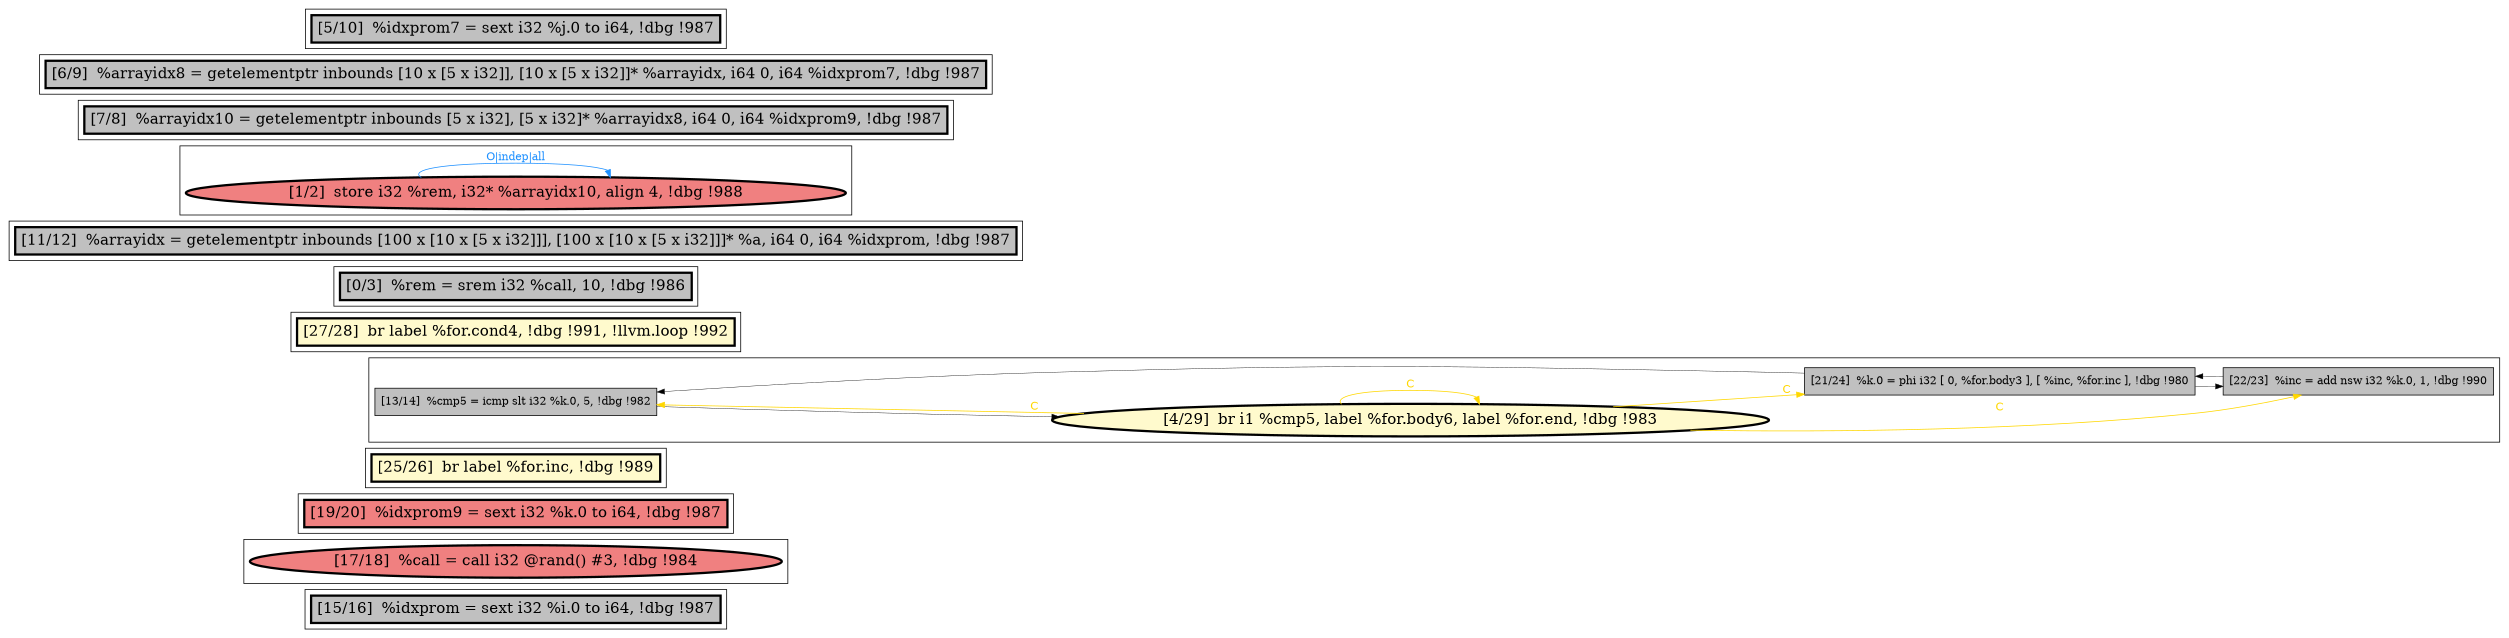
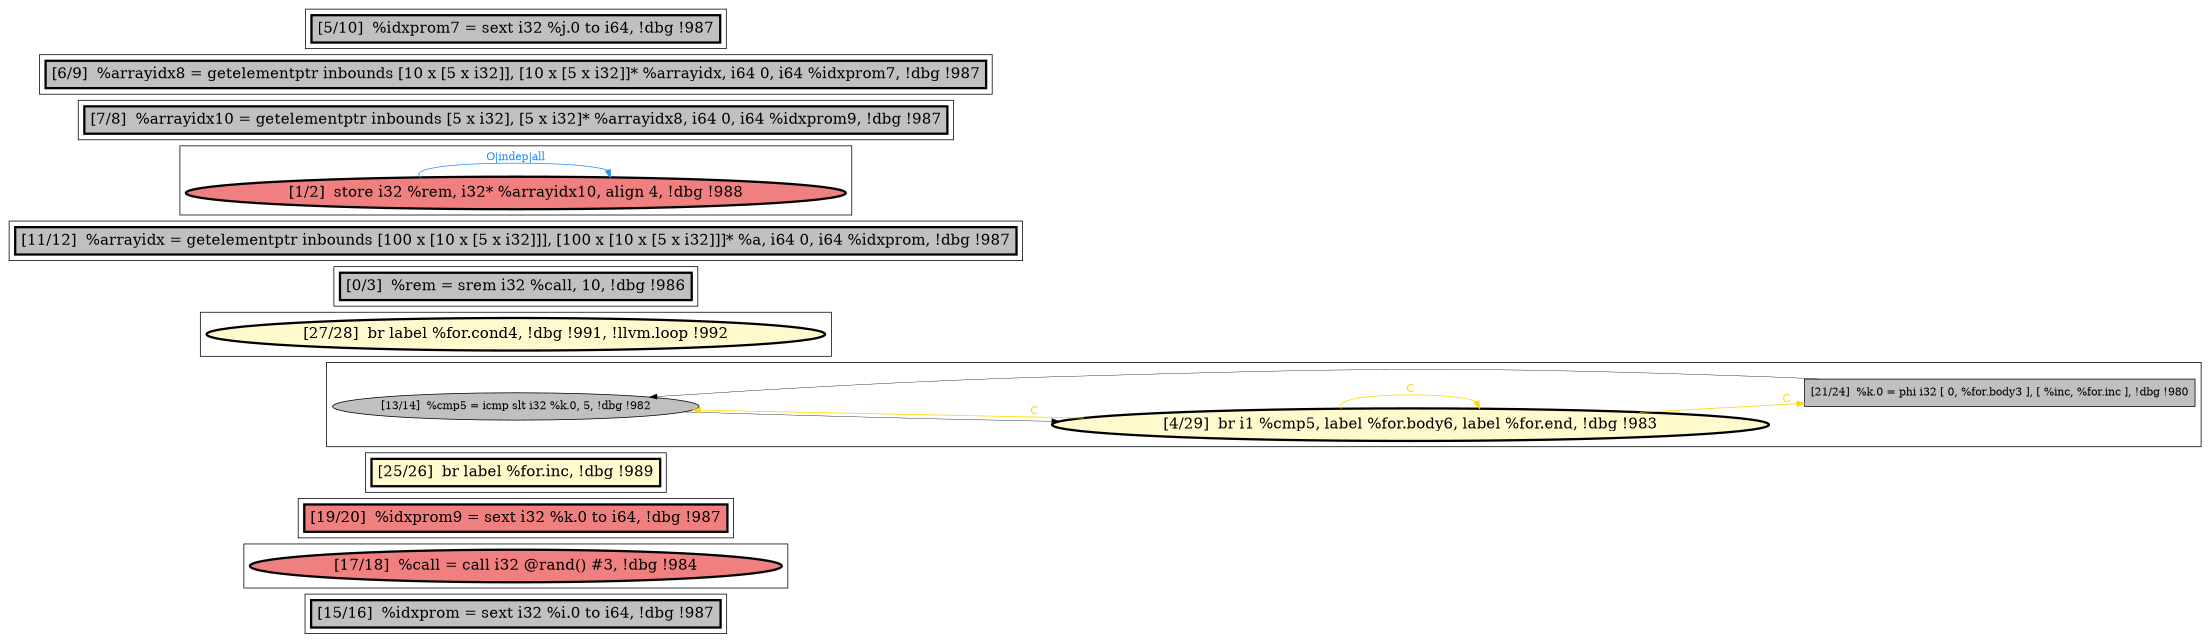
  digraph {
    rankdir=LR
    node [fillcolor=grey fontsize=20 penwidth=3.0 shape=rectangle style=filled]
    edge [color=black fontcolor=black penwidth=1.0 style=solid]
    n1 [label="[15/16]  %idxprom = sext i32 %i.0 to i64, !dbg !987"]
    n2 [fillcolor=lightcoral label="[17/18]  %call = call i32 @rand() #3, !dbg !984" shape=ellipse]
    n3 [fillcolor=lightcoral label="[19/20]  %idxprom9 = sext i32 %k.0 to i64, !dbg !987"]
    n4 [fillcolor=lemonchiffon label="[25/26]  br label %for.inc, !dbg !989" shape=box]
-   n5 [label="[13/14]  %cmp5 = icmp slt i32 %k.0, 5, !dbg !982" fontsize="" penwidth=""]
+   n5 [label="[13/14]  %cmp5 = icmp slt i32 %k.0, 5, !dbg !982" shape=ellipse fontsize="" penwidth=""]
    n6 [fillcolor=lemonchiffon label="[4/29]  br i1 %cmp5, label %for.body6, label %for.end, !dbg !983" shape=ellipse]
-   n7 [label="[22/23]  %inc = add nsw i32 %k.0, 1, !dbg !990" fontsize="" penwidth=""]
    n8 [label="[21/24]  %k.0 = phi i32 [ 0, %for.body3 ], [ %inc, %for.inc ], !dbg !980" fontsize="" penwidth=""]
-   n9 [fillcolor=lemonchiffon label="[27/28]  br label %for.cond4, !dbg !991, !llvm.loop !992" shape=box]
+   n9 [fillcolor=lemonchiffon label="[27/28]  br label %for.cond4, !dbg !991, !llvm.loop !992" shape=ellipse]
    n10 [label="[0/3]  %rem = srem i32 %call, 10, !dbg !986"]
    n11 [label="[11/12]  %arrayidx = getelementptr inbounds [100 x [10 x [5 x i32]]], [100 x [10 x [5 x i32]]]* %a, i64 0, i64 %idxprom, !dbg !987"]
    n12 [fillcolor=lightcoral label="[1/2]  store i32 %rem, i32* %arrayidx10, align 4, !dbg !988" shape=ellipse]
    n13 [label="[7/8]  %arrayidx10 = getelementptr inbounds [5 x i32], [5 x i32]* %arrayidx8, i64 0, i64 %idxprom9, !dbg !987"]
    n14 [label="[6/9]  %arrayidx8 = getelementptr inbounds [10 x [5 x i32]], [10 x [5 x i32]]* %arrayidx, i64 0, i64 %idxprom7, !dbg !987"]
    n15 [label="[5/10]  %idxprom7 = sext i32 %j.0 to i64, !dbg !987"]
    subgraph cluster_1 {
      n1
    }
    subgraph cluster_2 {
      n2
    }
    subgraph cluster_3 {
      n3
    }
    subgraph cluster_4 {
      n4
    }
    subgraph cluster_5 {
      n5
      n6
-     n7
      n8
    }
    subgraph cluster_6 {
      n9
    }
    subgraph cluster_7 {
      n10
    }
    subgraph cluster_8 {
      n11
    }
    subgraph cluster_9 {
      n12
    }
    subgraph cluster_10 {
      n13
    }
    subgraph cluster_11 {
      n14
    }
    subgraph cluster_12 {
      n15
    }
    n5 -> n6 [penwidth=0.5]
    n6 -> n5 [color=gold fontcolor=gold label=C]
    n6 -> n6 [color=gold fontcolor=gold label=C]
-   n6 -> n7 [color=gold fontcolor=gold label=C]
    n6 -> n8 [color=gold fontcolor=gold label=C]
-   n7 -> n8 [penwidth=0.5]
    n8 -> n5 [penwidth=0.5]
-   n8 -> n7 [penwidth=0.5]
    n12 -> n12 [color=dodgerblue fontcolor=dodgerblue label="O|indep|all"]
  }
